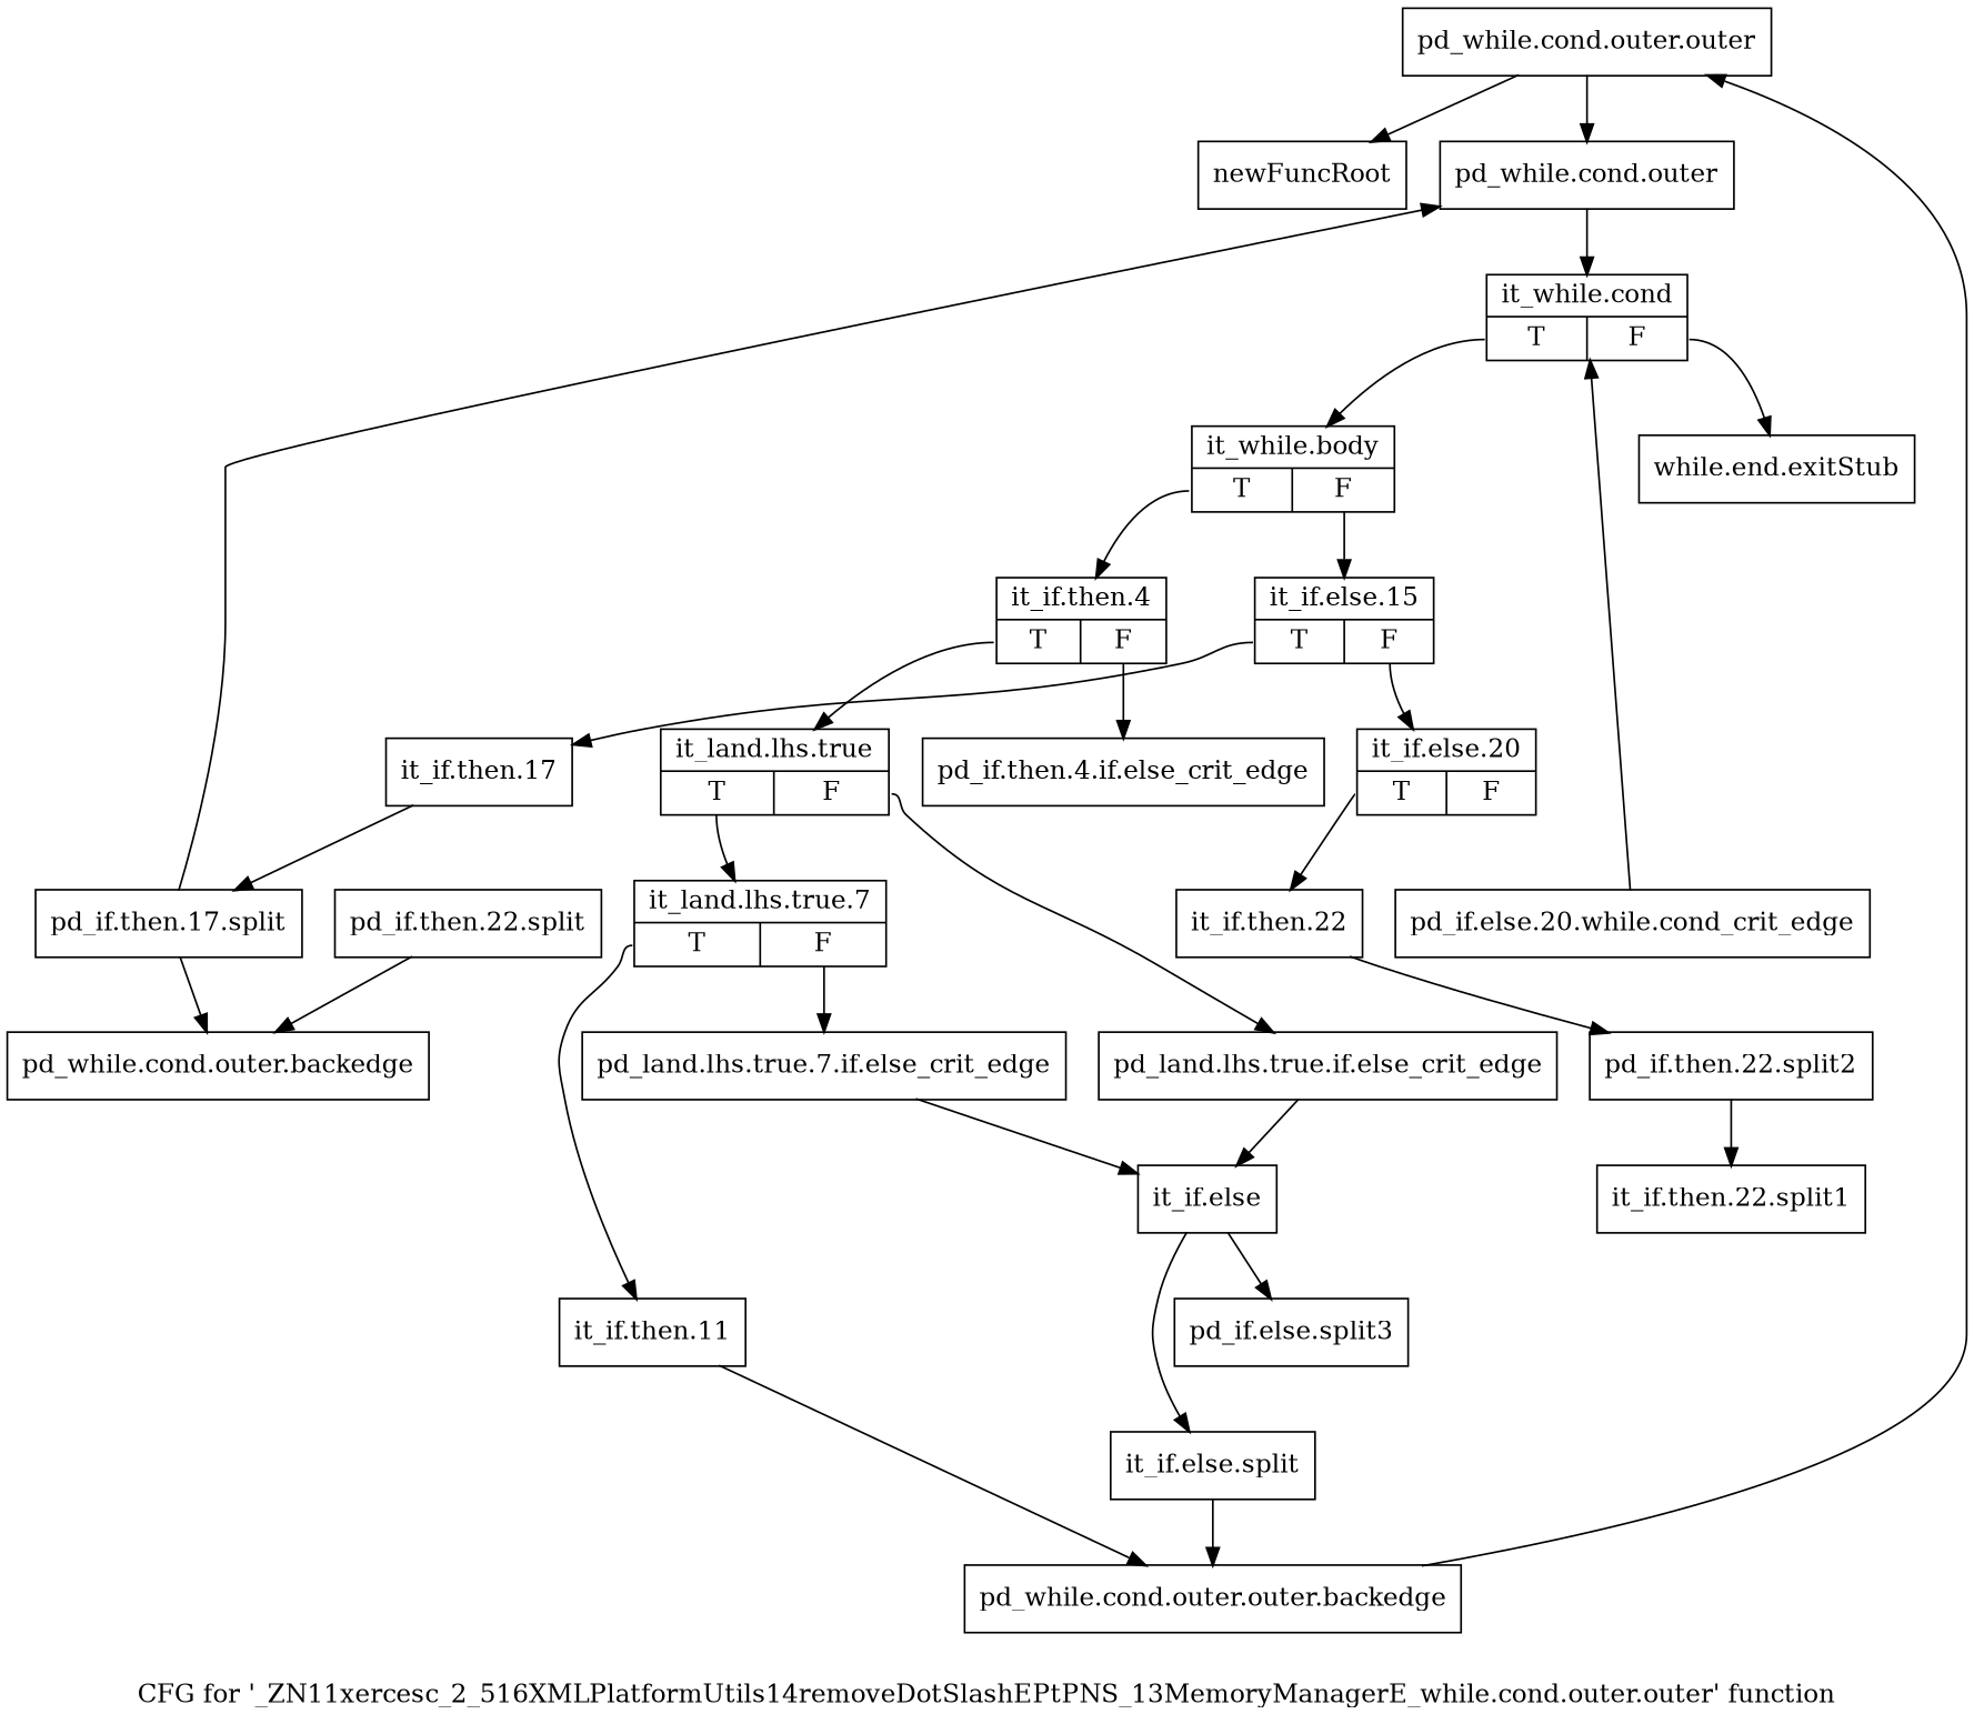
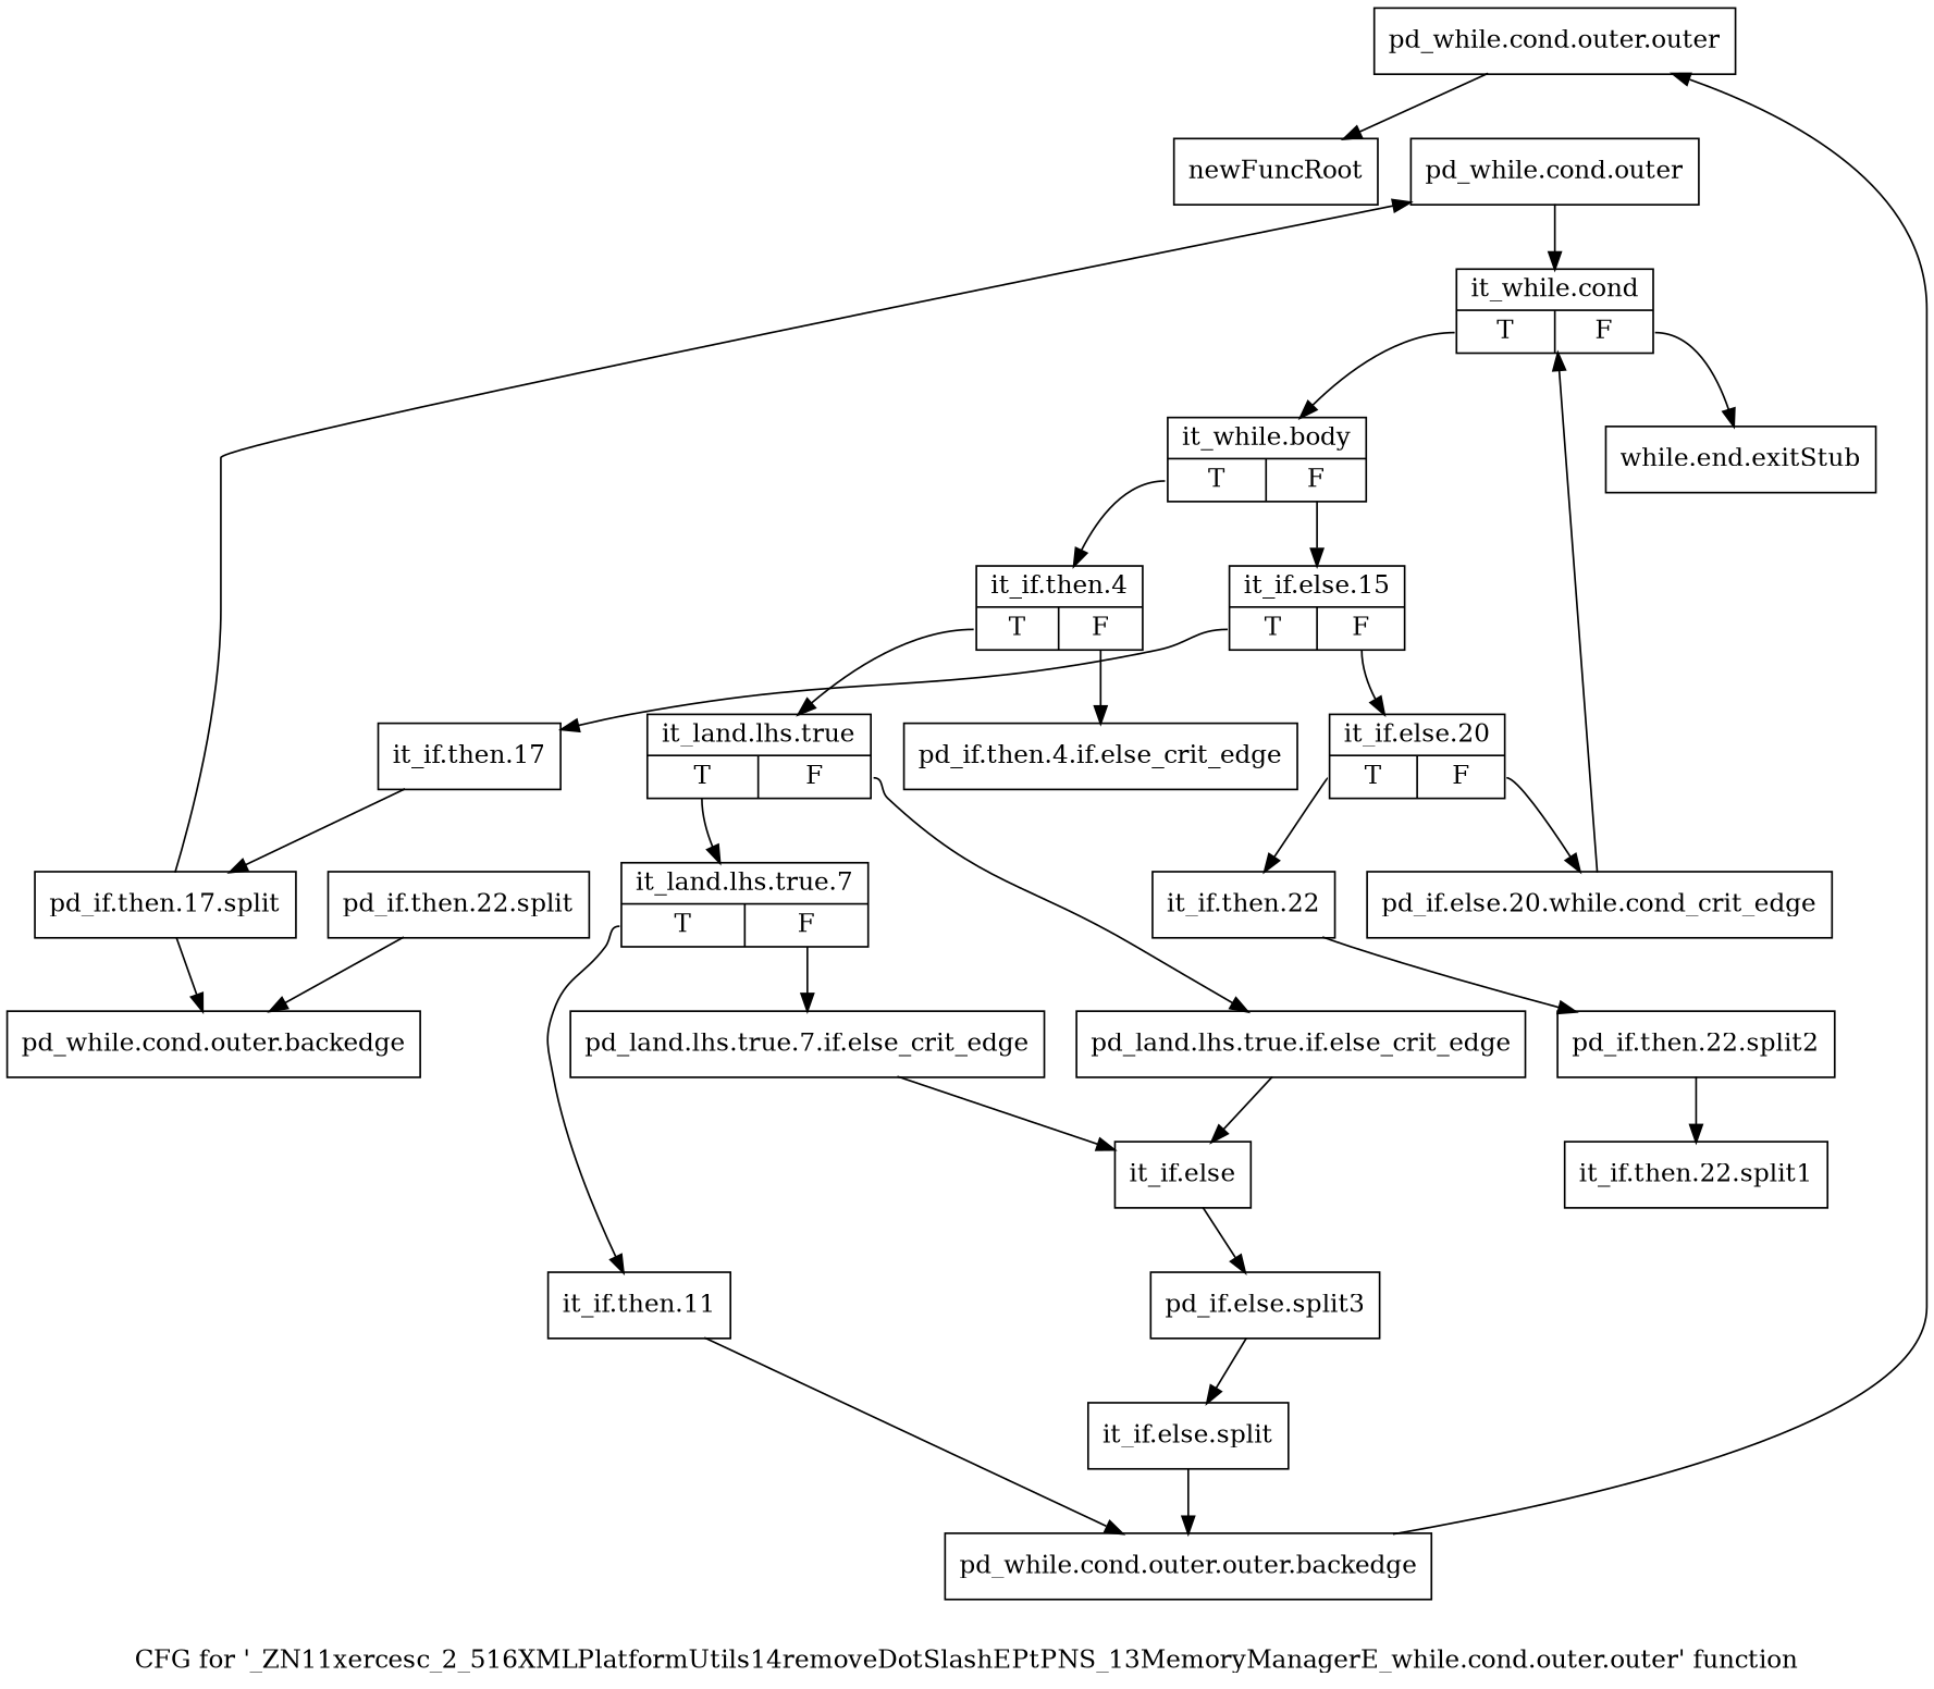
  digraph {
    label="CFG for '_ZN11xercesc_2_516XMLPlatformUtils14removeDotSlashEPtPNS_13MemoryManagerE_while.cond.outer.outer' function"
    node [shape=record]
    n1 [label="{newFuncRoot}"]
    n2 [label="{pd_while.cond.outer.outer}"]
    n3 [label="{pd_while.cond.outer}"]
    n4 [label="{it_while.cond|{<s0>T|<s1>F}}"]
    n5 [label="{while.end.exitStub}"]
    n6 [label="{it_while.body|{<s0>T|<s1>F}}"]
    n7 [label="{it_if.then.4|{<s0>T|<s1>F}}"]
    n8 [label="{it_if.else.15|{<s0>T|<s1>F}}"]
    n9 [label="{it_land.lhs.true|{<s0>T|<s1>F}}"]
    n10 [label="{pd_if.then.4.if.else_crit_edge}"]
    n11 [label="{it_if.then.17}"]
    n12 [label="{it_if.else.20|{<s0>T|<s1>F}}"]
    n13 [label="{it_land.lhs.true.7|{<s0>T|<s1>F}}"]
    n14 [label="{pd_land.lhs.true.if.else_crit_edge}"]
    n15 [label="{pd_if.then.17.split}"]
    n16 [label="{it_if.then.22}"]
    n17 [label="{pd_if.else.20.while.cond_crit_edge}"]
    n18 [label="{pd_while.cond.outer.backedge}"]
    n19 [label="{pd_if.then.22.split2}"]
    n20 [label="{it_if.then.22.split1}"]
    n21 [label="{pd_if.then.22.split}"]
    n22 [label="{it_if.then.11}"]
    n23 [label="{pd_land.lhs.true.7.if.else_crit_edge}"]
    n24 [label="{it_if.else}"]
    n25 [label="{pd_if.else.split3}"]
    n26 [label="{it_if.else.split}"]
    n27 [label="{pd_while.cond.outer.outer.backedge}"]
    n2 -> n1
-   n2 -> n3
    n3 -> n4
    n4 -> n5 [tailport=s1]
    n4 -> n6 [tailport=s0]
    n6 -> n7 [tailport=s0]
    n6 -> n8 [tailport=s1]
    n7 -> n9 [tailport=s0]
    n7 -> n10 [tailport=s1]
    n8 -> n11 [tailport=s0]
    n8 -> n12 [tailport=s1]
    n9 -> n13 [tailport=s0]
    n9 -> n14 [tailport=s1]
    n11 -> n15
    n12 -> n16 [tailport=s0]
+   n12 -> n17 [tailport=s1]
    n13 -> n22 [tailport=s0]
    n13 -> n23 [tailport=s1]
    n14 -> n24
    n15 -> n3
    n15 -> n18
    n16 -> n19
    n17 -> n4
    n19 -> n20
    n21 -> n18
    n22 -> n27
    n23 -> n24
    n24 -> n25
-   n24 -> n26
+   n25 -> n26
    n26 -> n27
    n27 -> n2
  }
